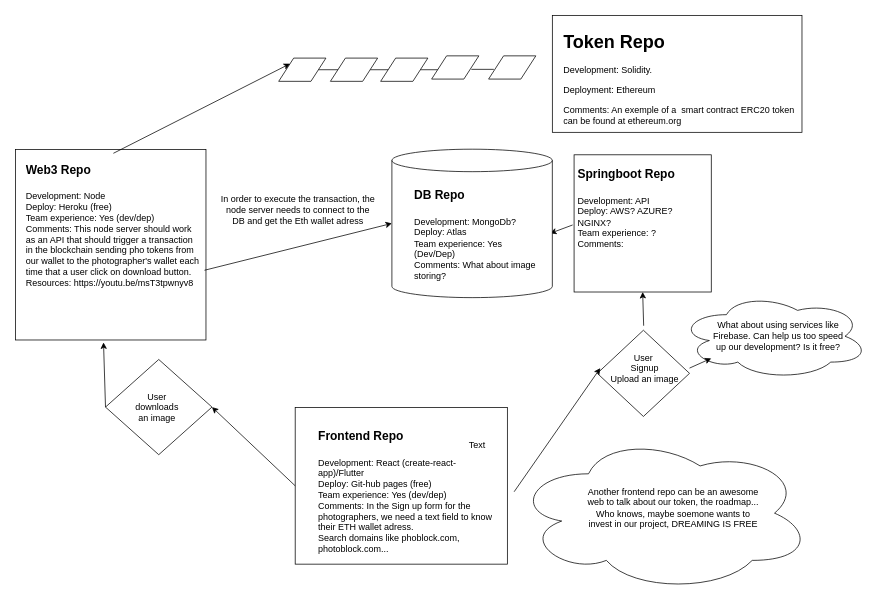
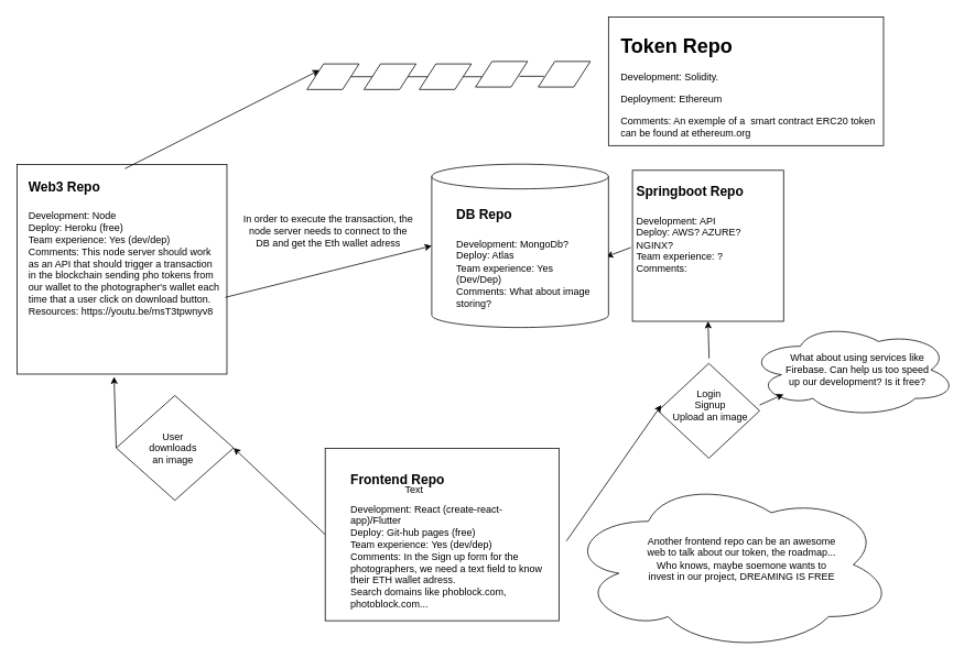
  <mxCell id="0" />
  <mxCell id="1" parent="0" />
  <mxCell id="2" style="edgeStyle=orthogonalEdgeStyle;rounded=0;orthogonalLoop=1;jettySize=auto;html=1;exitX=1;exitY=0.5;exitDx=0;exitDy=0;entryX=0;entryY=0.25;entryDx=0;entryDy=0;" edge="1" parent="1" source="3" target="7"><mxGeometry relative="1" as="geometry" /></mxCell>
  <mxCell id="3" value="" style="shape=parallelogram;perimeter=parallelogramPerimeter;whiteSpace=wrap;html=1;fixedSize=1;" vertex="1" parent="1"><mxGeometry x="371" y="77" width="63" height="31" as="geometry" /></mxCell>
  <mxCell id="4" style="edgeStyle=orthogonalEdgeStyle;rounded=1;orthogonalLoop=1;jettySize=auto;html=1;exitX=0;exitY=0.5;exitDx=0;exitDy=0;endArrow=classic;endFill=0;startArrow=blockThin;startFill=1;strokeWidth=1;strokeColor=none;" edge="1" parent="1" source="5"><mxGeometry relative="1" as="geometry"><mxPoint x="628" y="114" as="targetPoint" /></mxGeometry></mxCell>
  <mxCell id="5" value="" style="shape=parallelogram;perimeter=parallelogramPerimeter;whiteSpace=wrap;html=1;fixedSize=1;" vertex="1" parent="1"><mxGeometry x="651" y="74" width="63" height="31" as="geometry" /></mxCell>
  <mxCell id="6" style="edgeStyle=orthogonalEdgeStyle;rounded=0;orthogonalLoop=1;jettySize=auto;html=1;exitX=1;exitY=0.5;exitDx=0;exitDy=0;entryX=0;entryY=0.25;entryDx=0;entryDy=0;" edge="1" parent="1" source="7" target="9"><mxGeometry relative="1" as="geometry" /></mxCell>
  <mxCell id="7" value="" style="shape=parallelogram;perimeter=parallelogramPerimeter;whiteSpace=wrap;html=1;fixedSize=1;" vertex="1" parent="1"><mxGeometry x="440" y="77" width="63" height="31" as="geometry" /></mxCell>
  <mxCell id="8" style="edgeStyle=orthogonalEdgeStyle;rounded=0;orthogonalLoop=1;jettySize=auto;html=1;exitX=1;exitY=0.5;exitDx=0;exitDy=0;entryX=0;entryY=0.5;entryDx=0;entryDy=0;" edge="1" parent="1" source="9" target="10"><mxGeometry relative="1" as="geometry" /></mxCell>
  <mxCell id="9" value="" style="shape=parallelogram;perimeter=parallelogramPerimeter;whiteSpace=wrap;html=1;fixedSize=1;" vertex="1" parent="1"><mxGeometry x="507" y="77" width="63" height="31" as="geometry" /></mxCell>
  <mxCell id="10" value="" style="shape=parallelogram;perimeter=parallelogramPerimeter;whiteSpace=wrap;html=1;fixedSize=1;" vertex="1" parent="1"><mxGeometry x="575" y="74" width="63" height="31" as="geometry" /></mxCell>
  <mxCell id="11" value="" style="endArrow=none;html=1;strokeWidth=1;" edge="1" parent="1"><mxGeometry width="50" height="50" relative="1" as="geometry"><mxPoint x="628" y="92" as="sourcePoint" /><mxPoint x="658" y="92" as="targetPoint" /></mxGeometry></mxCell>
  <mxCell id="12" value="" style="rounded=0;whiteSpace=wrap;html=1;" vertex="1" parent="1"><mxGeometry x="393" y="543" width="283" height="209" as="geometry" /></mxCell>
  <mxCell id="13" value="&lt;h1&gt;&lt;font style=&quot;font-size: 16px&quot;&gt;Frontend Repo&lt;/font&gt;&lt;/h1&gt;&lt;div&gt;Development: React/Flutter&lt;/div&gt;&lt;div&gt;&lt;span&gt;Deploy: Git-hub pages (free)&amp;nbsp;&lt;/span&gt;&lt;/div&gt;&lt;div&gt;&lt;span&gt;Team experience: Yes&lt;/span&gt;&lt;/div&gt;&lt;div&gt;&lt;br&gt;&lt;/div&gt;" style="text;html=1;strokeColor=none;fillColor=none;spacing=5;spacingTop=-20;whiteSpace=wrap;overflow=hidden;rounded=0;" vertex="1" parent="1"><mxGeometry x="89" y="204" width="170" height="95" as="geometry" /></mxCell>
  <mxCell id="14" value="" style="whiteSpace=wrap;html=1;aspect=fixed;" vertex="1" parent="1"><mxGeometry x="765" y="206" width="183" height="183" as="geometry" /></mxCell>
  <mxCell id="15" value="&lt;h1&gt;&lt;font style=&quot;font-size: 16px&quot;&gt;Springboot Repo&lt;/font&gt;&lt;/h1&gt;&lt;div&gt;Development: API&amp;nbsp;&lt;/div&gt;&lt;div&gt;&lt;span&gt;Deploy: AWS? AZURE? NGINX?&lt;/span&gt;&lt;/div&gt;&lt;div&gt;&lt;span&gt;Team experience: ?&lt;/span&gt;&lt;/div&gt;&lt;div&gt;Comments:&amp;nbsp;&lt;/div&gt;&lt;div&gt;&lt;br&gt;&lt;/div&gt;" style="text;html=1;strokeColor=none;fillColor=none;spacing=5;spacingTop=-20;whiteSpace=wrap;overflow=hidden;rounded=0;" vertex="1" parent="1"><mxGeometry x="765" y="210" width="174" height="140" as="geometry" /></mxCell>
  <mxCell id="16" value="" style="whiteSpace=wrap;html=1;aspect=fixed;" vertex="1" parent="1"><mxGeometry x="20" y="199" width="254" height="254" as="geometry" /></mxCell>
  <mxCell id="17" value="&lt;h1&gt;&lt;font style=&quot;font-size: 16px&quot;&gt;Frontend Repo&lt;/font&gt;&lt;/h1&gt;&lt;div&gt;Development: React (create-react-app)/Flutter&lt;/div&gt;&lt;div&gt;&lt;span&gt;Deploy: Git-hub pages (free)&amp;nbsp;&lt;/span&gt;&lt;/div&gt;&lt;div&gt;&lt;span&gt;Team experience: Yes (dev/dep)&lt;/span&gt;&lt;/div&gt;&lt;div&gt;Comments: In the Sign up form for the photographers, we need a text field to know their ETH wallet adress.&lt;/div&gt;&lt;div&gt;Search domains like phoblock.com, photoblock.com...&lt;/div&gt;&lt;div&gt;&lt;br&gt;&lt;/div&gt;" style="text;html=1;strokeColor=none;fillColor=none;spacing=5;spacingTop=-20;whiteSpace=wrap;overflow=hidden;rounded=0;" vertex="1" parent="1"><mxGeometry x="419" y="559" width="244" height="203" as="geometry" /></mxCell>
  <mxCell id="18" value="&lt;h1&gt;&lt;font style=&quot;font-size: 16px&quot;&gt;Web3 Repo&lt;/font&gt;&lt;/h1&gt;&lt;div&gt;Development: Node&lt;/div&gt;&lt;div&gt;&lt;span&gt;Deploy: Heroku (free)&lt;/span&gt;&lt;/div&gt;&lt;div&gt;&lt;span&gt;Team experience: Yes (dev/dep)&lt;/span&gt;&lt;/div&gt;&lt;div&gt;Comments: This node server should work as an API that should trigger a transaction in the blockchain sending pho tokens from our wallet to the photographer's wallet each time that a user click on download button.&lt;/div&gt;&lt;div&gt;Resources:&amp;nbsp;https://youtu.be/msT3tpwnyv8&lt;/div&gt;" style="text;html=1;strokeColor=none;fillColor=none;spacing=5;spacingTop=-20;whiteSpace=wrap;overflow=hidden;rounded=0;" vertex="1" parent="1"><mxGeometry x="29" y="204" width="243" height="208" as="geometry" /></mxCell>
  <mxCell id="19" value="" style="rhombus;whiteSpace=wrap;html=1;" vertex="1" parent="1"><mxGeometry x="796" y="440" width="123" height="115" as="geometry" /></mxCell>
- <mxCell id="20" value="User&amp;nbsp;&lt;br&gt;Signup&lt;br&gt;Upload an image" style="text;html=1;strokeColor=none;fillColor=none;align=center;verticalAlign=middle;whiteSpace=wrap;rounded=0;" vertex="1" parent="1"><mxGeometry x="800" y="434" width="119" height="113" as="geometry" /></mxCell>
+ <mxCell id="20" value="Login&amp;nbsp;&lt;br&gt;Signup&lt;br&gt;Upload an image" style="text;html=1;strokeColor=none;fillColor=none;align=center;verticalAlign=middle;whiteSpace=wrap;rounded=0;" vertex="1" parent="1"><mxGeometry x="800" y="434" width="119" height="113" as="geometry" /></mxCell>
  <mxCell id="21" value="" style="endArrow=classic;html=1;strokeWidth=1;entryX=0;entryY=0.5;entryDx=0;entryDy=0;exitX=1.032;exitY=0.538;exitDx=0;exitDy=0;exitPerimeter=0;" edge="1" parent="1" source="12" target="20"><mxGeometry width="50" height="50" relative="1" as="geometry"><mxPoint x="642" y="504.5" as="sourcePoint" /><mxPoint x="692" y="455" as="targetPoint" /><Array as="points" /></mxGeometry></mxCell>
  <mxCell id="22" value="" style="endArrow=classic;html=1;strokeWidth=1;entryX=0.5;entryY=1;entryDx=0;entryDy=0;" edge="1" parent="1" source="20" target="14"><mxGeometry width="50" height="50" relative="1" as="geometry"><mxPoint x="776" y="382" as="sourcePoint" /><mxPoint x="826" y="332" as="targetPoint" /></mxGeometry></mxCell>
  <mxCell id="23" value="" style="endArrow=classic;html=1;strokeWidth=1;exitX=0;exitY=0.5;exitDx=0;exitDy=0;entryX=1;entryY=0.5;entryDx=0;entryDy=0;" edge="1" parent="1" source="12" target="24"><mxGeometry width="50" height="50" relative="1" as="geometry"><mxPoint x="373" y="541" as="sourcePoint" /><mxPoint x="302" y="541" as="targetPoint" /></mxGeometry></mxCell>
  <mxCell id="24" value="" style="rhombus;whiteSpace=wrap;html=1;" vertex="1" parent="1"><mxGeometry x="140" y="479" width="142" height="127" as="geometry" /></mxCell>
  <mxCell id="25" value="User downloads an image" style="text;html=1;strokeColor=none;fillColor=none;align=center;verticalAlign=middle;whiteSpace=wrap;rounded=0;" vertex="1" parent="1"><mxGeometry x="189" y="532.5" width="40" height="20" as="geometry" /></mxCell>
  <mxCell id="26" value="" style="endArrow=classic;html=1;strokeWidth=1;entryX=0.462;entryY=1.013;entryDx=0;entryDy=0;entryPerimeter=0;exitX=0;exitY=0.5;exitDx=0;exitDy=0;" edge="1" parent="1" source="24" target="16"><mxGeometry width="50" height="50" relative="1" as="geometry"><mxPoint x="295" y="616" as="sourcePoint" /><mxPoint x="345" y="566" as="targetPoint" /></mxGeometry></mxCell>
  <mxCell id="27" value="" style="ellipse;shape=cloud;whiteSpace=wrap;html=1;" vertex="1" parent="1"><mxGeometry x="905" y="390.5" width="253" height="115" as="geometry" /></mxCell>
  <mxCell id="28" value="What about using services like Firebase. Can help us too speed up our development? Is it free?" style="text;html=1;strokeColor=none;fillColor=none;align=center;verticalAlign=middle;whiteSpace=wrap;rounded=0;" vertex="1" parent="1"><mxGeometry x="948" y="389" width="179" height="118" as="geometry" /></mxCell>
  <mxCell id="29" value="" style="endArrow=classic;html=1;strokeWidth=1;entryX=0;entryY=0.75;entryDx=0;entryDy=0;exitX=1;exitY=0.5;exitDx=0;exitDy=0;" edge="1" parent="1" source="20" target="28"><mxGeometry width="50" height="50" relative="1" as="geometry"><mxPoint x="833" y="501" as="sourcePoint" /><mxPoint x="883" y="451" as="targetPoint" /></mxGeometry></mxCell>
  <mxCell id="30" value="" style="endArrow=classic;html=1;strokeWidth=1;exitX=-0.011;exitY=0.64;exitDx=0;exitDy=0;exitPerimeter=0;entryX=0.986;entryY=0.567;entryDx=0;entryDy=0;entryPerimeter=0;" edge="1" parent="1" source="15" target="31"><mxGeometry width="50" height="50" relative="1" as="geometry"><mxPoint x="548" y="278" as="sourcePoint" /><mxPoint x="619.5" y="305.929" as="targetPoint" /></mxGeometry></mxCell>
  <mxCell id="31" value="" style="shape=cylinder3;whiteSpace=wrap;html=1;boundedLbl=1;backgroundOutline=1;size=15;" vertex="1" parent="1"><mxGeometry x="522" y="198.5" width="214" height="198" as="geometry" /></mxCell>
  <mxCell id="32" value="&lt;h1&gt;&lt;font style=&quot;font-size: 16px&quot;&gt;DB Repo&lt;/font&gt;&lt;/h1&gt;&lt;div&gt;Development: MongoDb?&amp;nbsp;&lt;/div&gt;&lt;div&gt;&lt;span&gt;Deploy: Atlas&lt;/span&gt;&lt;/div&gt;&lt;div&gt;&lt;span&gt;Team experience: Yes (Dev/Dep)&lt;/span&gt;&lt;/div&gt;&lt;div&gt;Comments: What about image storing?&amp;nbsp;&lt;/div&gt;&lt;div&gt;&lt;br&gt;&lt;/div&gt;" style="text;html=1;strokeColor=none;fillColor=none;spacing=5;spacingTop=-20;whiteSpace=wrap;overflow=hidden;rounded=0;" vertex="1" parent="1"><mxGeometry x="547" y="238" width="174" height="140" as="geometry" /></mxCell>
  <mxCell id="33" value="In order to execute the transaction, the node server needs to connect to the DB and get the Eth wallet adress" style="text;html=1;strokeColor=none;fillColor=none;align=center;verticalAlign=middle;whiteSpace=wrap;rounded=0;" vertex="1" parent="1"><mxGeometry x="291" y="270" width="212" height="20" as="geometry" /></mxCell>
  <mxCell id="34" value="" style="endArrow=classic;html=1;strokeWidth=1;entryX=0;entryY=0.5;entryDx=0;entryDy=0;entryPerimeter=0;exitX=1;exitY=0.75;exitDx=0;exitDy=0;" edge="1" parent="1" source="18" target="31"><mxGeometry width="50" height="50" relative="1" as="geometry"><mxPoint x="390" y="404" as="sourcePoint" /><mxPoint x="440" y="354" as="targetPoint" /></mxGeometry></mxCell>
  <mxCell id="35" value="" style="endArrow=classic;html=1;strokeWidth=1;entryX=0;entryY=0;entryDx=0;entryDy=0;exitX=0.5;exitY=0;exitDx=0;exitDy=0;" edge="1" parent="1" source="18" target="3"><mxGeometry width="50" height="50" relative="1" as="geometry"><mxPoint x="254" y="397" as="sourcePoint" /><mxPoint x="304" y="347" as="targetPoint" /></mxGeometry></mxCell>
  <mxCell id="36" value="" style="rounded=0;whiteSpace=wrap;html=1;" vertex="1" parent="1"><mxGeometry x="736" y="20" width="333" height="156" as="geometry" /></mxCell>
  <mxCell id="37" value="&lt;h1&gt;Token Repo&lt;/h1&gt;&lt;p&gt;Development: Solidity.&lt;/p&gt;&lt;p&gt;&lt;span&gt;Deployment: Ethereum&lt;/span&gt;&lt;/p&gt;&lt;p&gt;Comments: An exemple of a&amp;nbsp; smart contract ERC20 token can be found at ethereum.org&lt;/p&gt;&lt;p&gt;&lt;br&gt;&lt;/p&gt;&lt;p&gt;&lt;br&gt;&lt;/p&gt;" style="text;html=1;strokeColor=none;fillColor=none;spacing=5;spacingTop=-20;whiteSpace=wrap;overflow=hidden;rounded=0;" vertex="1" parent="1"><mxGeometry x="746" y="36" width="338" height="134" as="geometry" /></mxCell>
  <mxCell id="38" value="" style="ellipse;shape=cloud;whiteSpace=wrap;html=1;" vertex="1" parent="1"><mxGeometry x="685" y="579" width="397" height="210" as="geometry" /></mxCell>
- <mxCell id="39" value="Text" style="text;html=1;strokeColor=none;fillColor=none;align=center;verticalAlign=middle;whiteSpace=wrap;rounded=0;" vertex="1" parent="1"><mxGeometry x="616" y="584" width="40" height="20" as="geometry" /></mxCell>
+ <mxCell id="39" value="Text" style="text;html=1;strokeColor=none;fillColor=none;align=center;verticalAlign=middle;whiteSpace=wrap;rounded=0;" vertex="1" parent="1"><mxGeometry x="481" y="584" width="40" height="20" as="geometry" /></mxCell>
  <mxCell id="40" value="Another frontend repo can be an awesome web to talk about our token, the roadmap...&lt;br&gt;Who knows, maybe soemone wants to invest in our project, DREAMING IS FREE" style="text;html=1;strokeColor=none;fillColor=none;align=center;verticalAlign=middle;whiteSpace=wrap;rounded=0;" vertex="1" parent="1"><mxGeometry x="777" y="622" width="241" height="110" as="geometry" /></mxCell>
